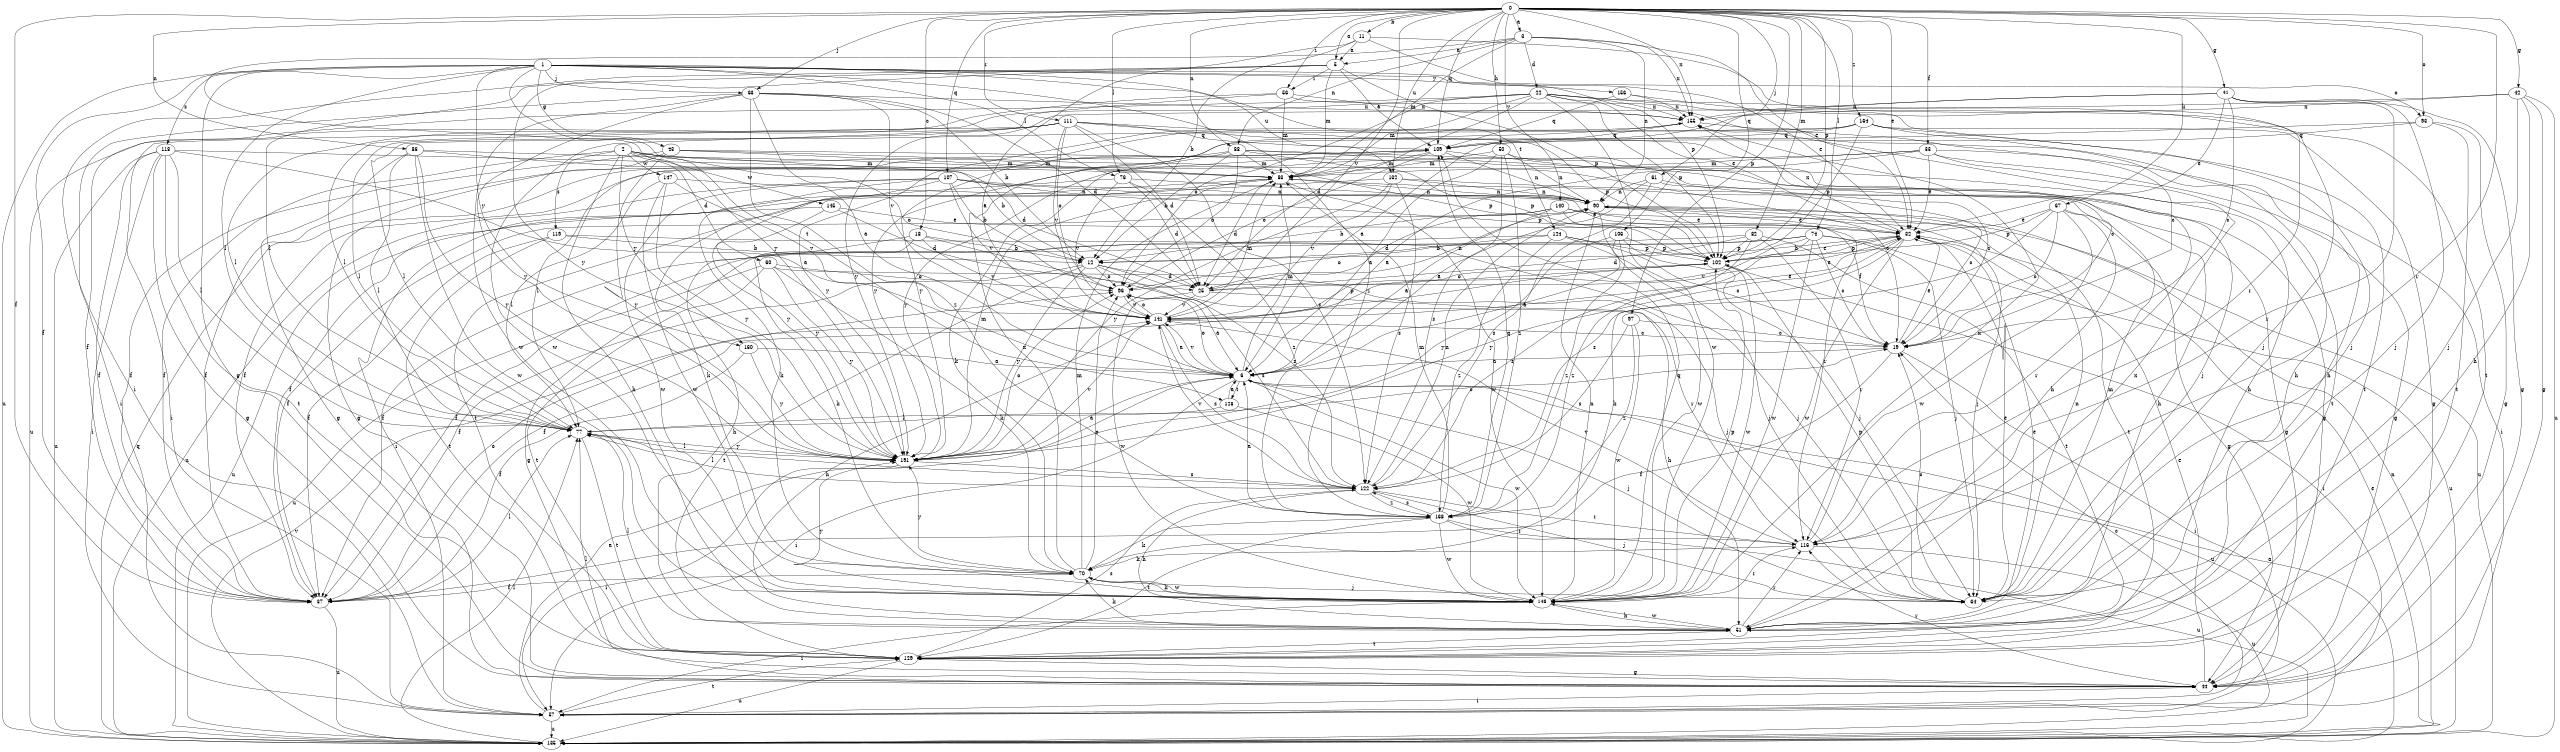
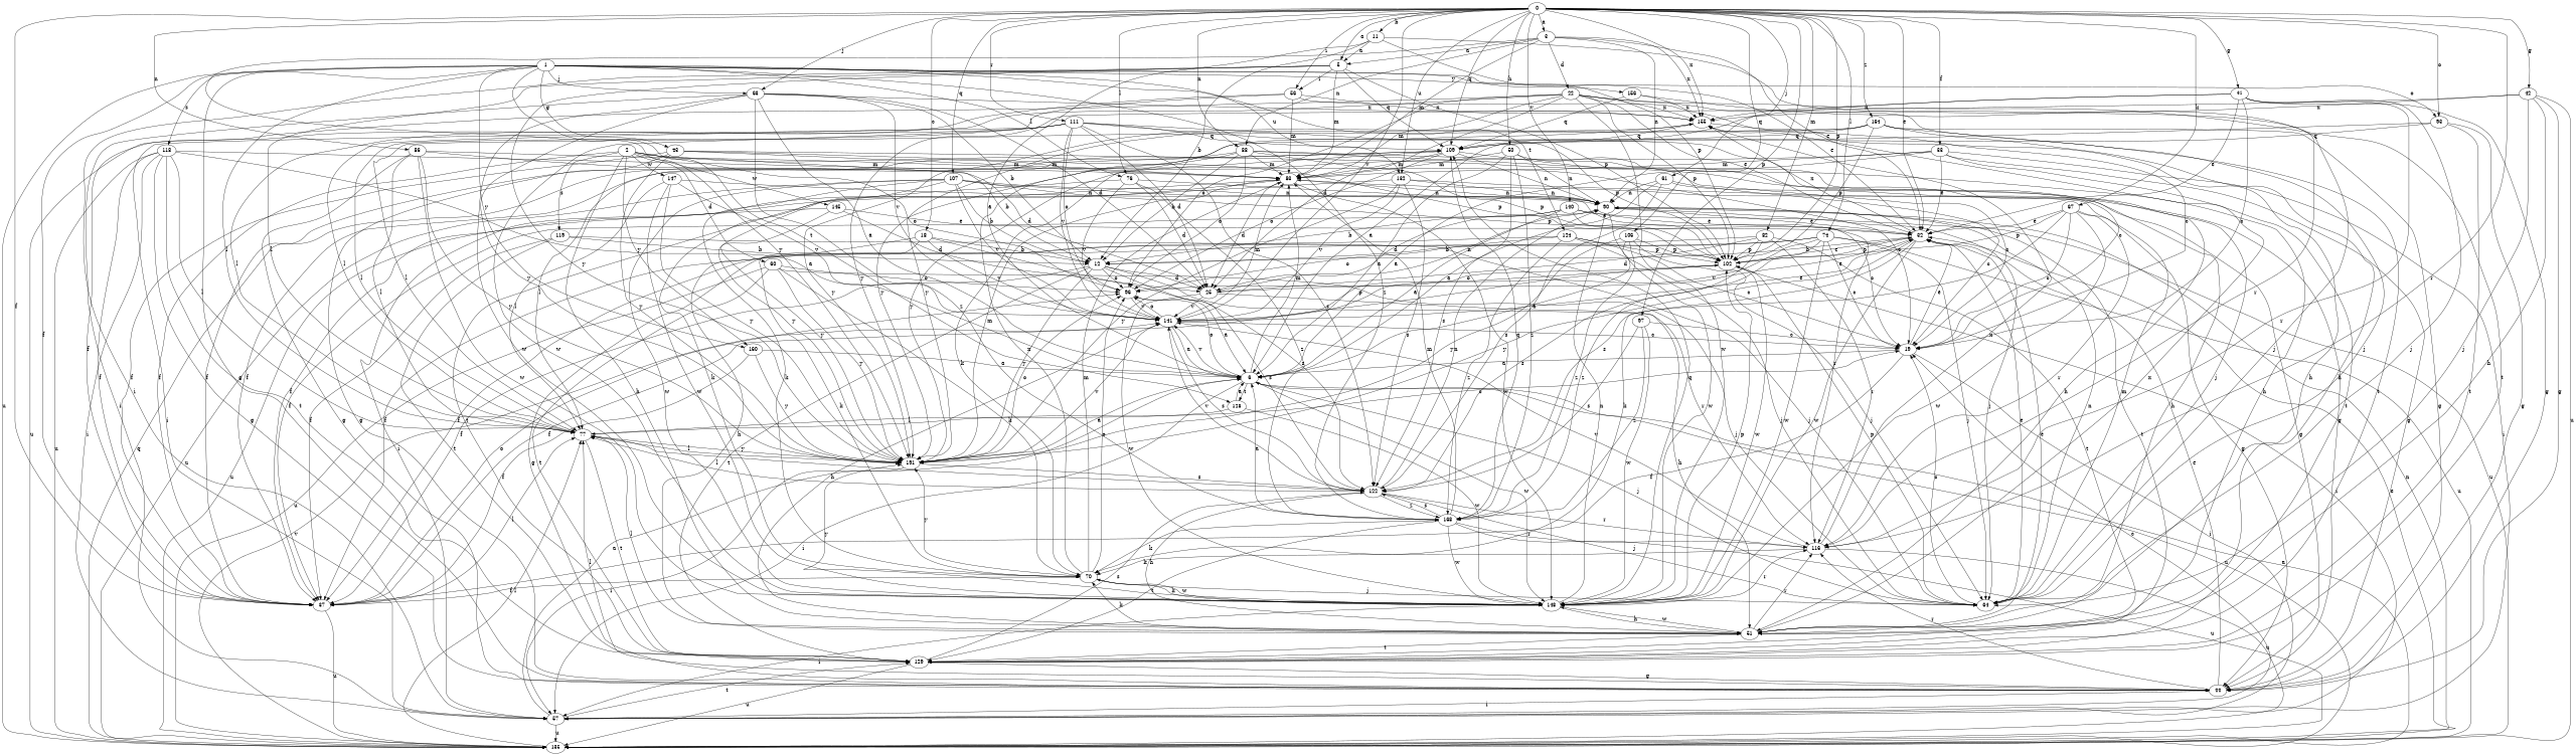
  strict digraph {
    0
    3
    5
    11
    18
    32
    33
    37
    41
    42
    50
    56
    61
    63
    67
    74
    76
    82
    86
    88
    93
    97
    102
    106
    107
    109
    111
    116
    132
    140
    141
    155
    164
    22
    83
    90
    n37 [label=191]
    77
    57
    12
    6
    51
    122
    70
    148
    44
    129
    135
    96
    19
    64
    168
    25
    1
    43
    118
    124
    128
    156
    160
    2
    n62 [label=60]
    119
    145
    147
    0 -> 3 [label=a]
    0 -> 5 [label=a]
    0 -> 11 [label=b]
    0 -> 18 [label=c]
    0 -> 32 [label=e]
    0 -> 33 [label=f]
    0 -> 37 [label=f]
    0 -> 41 [label=g]
    0 -> 42 [label=g]
    0 -> 50 [label=h]
    0 -> 56 [label=i]
    0 -> 61 [label=j]
    0 -> 63 [label=j]
    0 -> 67 [label=k]
    0 -> 74 [label=l]
    0 -> 76 [label=l]
    0 -> 82 [label=m]
    0 -> 86 [label=n]
    0 -> 88 [label=n]
    0 -> 93 [label=o]
    0 -> 97 [label=p]
    0 -> 102 [label=p]
    0 -> 106 [label=q]
    0 -> 107 [label=q]
    0 -> 109 [label=q]
    0 -> 111 [label=r]
    0 -> 116 [label=r]
    0 -> 132 [label=u]
    0 -> 140 [label=v]
    0 -> 141 [label=v]
    0 -> 155 [label=x]
    0 -> 164 [label=z]
    3 -> 5 [label=a]
    3 -> 32 [label=e]
    3 -> 88 [label=n]
    3 -> 155 [label=x]
    3 -> 22 [label=d]
    3 -> 83 [label=m]
    3 -> 90 [label=n]
    3 -> n37 [label=y]
    5 -> 56 [label=i]
    5 -> 102 [label=p]
-   5 -> 109 [label=a]
+   5 -> 109 [label=q]
    5 -> 83 [label=m]
    5 -> n37 [label=y]
    5 -> 77 [label=l]
    5 -> 57 [label=i]
    11 -> 5 [label=a]
    11 -> 102 [label=p]
    11 -> 116 [label=r]
    11 -> 12 [label=b]
    11 -> 6 [label=a]
    18 -> 141 [label=v]
    18 -> 12 [label=b]
    18 -> 51 [label=h]
    18 -> 122 [label=s]
    18 -> 70 [label=k]
    32 -> 102 [label=p]
    32 -> 155 [label=x]
    32 -> n37 [label=y]
    32 -> 12 [label=b]
    32 -> 70 [label=k]
    32 -> 148 [label=w]
    33 -> 32 [label=e]
    33 -> 37 [label=f]
    33 -> 83 [label=m]
    33 -> 57 [label=i]
    33 -> 6 [label=a]
    33 -> 44 [label=g]
    33 -> 129 [label=t]
    37 -> 77 [label=l]
    37 -> 135 [label=u]
    37 -> 96 [label=o]
    41 -> 32 [label=e]
    41 -> 116 [label=r]
    41 -> 155 [label=x]
    41 -> 6 [label=a]
    41 -> 44 [label=g]
    41 -> 19 [label=c]
    41 -> 64 [label=j]
    42 -> 155 [label=x]
    42 -> n37 [label=y]
    42 -> 51 [label=h]
    42 -> 44 [label=g]
    42 -> 135 [label=u]
    42 -> 64 [label=j]
    50 -> 83 [label=m]
    50 -> 90 [label=n]
    50 -> 6 [label=a]
    50 -> 51 [label=h]
    50 -> 122 [label=s]
    50 -> 168 [label=z]
    56 -> 155 [label=x]
    56 -> 83 [label=m]
    56 -> 77 [label=l]
    56 -> 148 [label=w]
    56 -> 19 [label=c]
    61 -> 90 [label=n]
    61 -> 6 [label=a]
    61 -> 51 [label=h]
    61 -> 122 [label=s]
    61 -> 19 [label=c]
    63 -> 141 [label=v]
    63 -> 155 [label=x]
    63 -> n37 [label=y]
    63 -> 57 [label=i]
    63 -> 12 [label=b]
    63 -> 6 [label=a]
    63 -> 148 [label=w]
    63 -> 168 [label=z]
    63 -> 25 [label=d]
    67 -> 32 [label=e]
    67 -> 102 [label=p]
    67 -> 116 [label=r]
    67 -> 122 [label=s]
    67 -> 148 [label=w]
    67 -> 44 [label=g]
    67 -> 19 [label=c]
    74 -> 37 [label=f]
    74 -> 141 [label=v]
    74 -> 12 [label=b]
    74 -> 122 [label=s]
    74 -> 148 [label=w]
    74 -> 135 [label=u]
    74 -> 19 [label=c]
    74 -> 64 [label=j]
    76 -> 141 [label=v]
    76 -> 90 [label=n]
    76 -> 70 [label=k]
    76 -> 168 [label=z]
    76 -> 25 [label=d]
    82 -> 37 [label=f]
    82 -> 102 [label=p]
    82 -> 116 [label=r]
    82 -> 129 [label=t]
    82 -> 168 [label=z]
    82 -> 25 [label=d]
    86 -> 83 [label=m]
    86 -> n37 [label=y]
    86 -> 77 [label=l]
    86 -> 148 [label=w]
    86 -> 44 [label=g]
    86 -> 25 [label=d]
    88 -> 37 [label=f]
    88 -> 102 [label=p]
    88 -> 83 [label=m]
    88 -> 12 [label=b]
    88 -> 51 [label=h]
    88 -> 70 [label=k]
    88 -> 44 [label=g]
    88 -> 96 [label=o]
    93 -> 109 [label=q]
    93 -> n37 [label=y]
    93 -> 44 [label=g]
    93 -> 129 [label=t]
    97 -> 122 [label=s]
    97 -> 148 [label=w]
    97 -> 19 [label=c]
    97 -> 168 [label=z]
    102 -> 32 [label=e]
    102 -> 37 [label=f]
    102 -> 57 [label=i]
    102 -> 148 [label=w]
    102 -> 96 [label=o]
    106 -> 102 [label=p]
    106 -> n37 [label=y]
    106 -> 6 [label=a]
    106 -> 64 [label=j]
    106 -> 168 [label=z]
    107 -> 102 [label=p]
    107 -> 116 [label=r]
    107 -> 141 [label=v]
    107 -> 90 [label=n]
    107 -> n37 [label=y]
    107 -> 12 [label=b]
    107 -> 70 [label=k]
    107 -> 148 [label=w]
    107 -> 135 [label=u]
    109 -> 83 [label=m]
    109 -> 90 [label=n]
    109 -> n37 [label=y]
    109 -> 77 [label=l]
    109 -> 96 [label=o]
    109 -> 19 [label=c]
    111 -> 102 [label=p]
    111 -> 109 [label=q]
    111 -> 141 [label=v]
    111 -> 77 [label=l]
    111 -> 57 [label=i]
    111 -> 122 [label=s]
    111 -> 135 [label=u]
    111 -> 96 [label=o]
    111 -> 19 [label=c]
    111 -> 25 [label=d]
    116 -> 141 [label=v]
    116 -> 155 [label=x]
    116 -> 70 [label=k]
    116 -> 135 [label=u]
    132 -> 37 [label=f]
    132 -> 141 [label=v]
    132 -> 90 [label=n]
    132 -> n37 [label=y]
    132 -> 122 [label=s]
    132 -> 44 [label=g]
    140 -> 32 [label=e]
    140 -> 12 [label=b]
    140 -> 6 [label=a]
    140 -> 135 [label=u]
-   140 -> 19 [label=f]
+   140 -> 19 [label=c]
    140 -> 25 [label=d]
    141 -> 32 [label=e]
    141 -> 102 [label=p]
    141 -> 83 [label=m]
    141 -> 6 [label=a]
    141 -> 51 [label=h]
    141 -> 122 [label=s]
    141 -> 96 [label=o]
    141 -> 19 [label=c]
    155 -> 109 [label=q]
    155 -> n37 [label=y]
    155 -> 51 [label=h]
    164 -> 102 [label=p]
    164 -> 109 [label=q]
    164 -> n37 [label=y]
    164 -> 77 [label=l]
    164 -> 51 [label=h]
    164 -> 44 [label=g]
    164 -> 129 [label=t]
    22 -> 32 [label=e]
    22 -> 37 [label=f]
    22 -> 102 [label=p]
    22 -> 155 [label=x]
    22 -> 83 [label=m]
    22 -> 77 [label=l]
    22 -> 148 [label=w]
    22 -> 129 [label=t]
    22 -> 96 [label=o]
    22 -> 64 [label=j]
    22 -> 25 [label=d]
    83 -> 90 [label=n]
    83 -> 57 [label=i]
    83 -> 148 [label=w]
    83 -> 129 [label=t]
    83 -> 25 [label=d]
    90 -> 32 [label=e]
    90 -> 37 [label=f]
    90 -> 148 [label=w]
    90 -> 129 [label=t]
    90 -> 64 [label=j]
    n37 -> 141 [label=v]
    n37 -> 83 [label=m]
    n37 -> 77 [label=l]
    n37 -> 57 [label=i]
    n37 -> 6 [label=a]
    n37 -> 122 [label=s]
    n37 -> 96 [label=o]
    77 -> n37 [label=y]
    77 -> 122 [label=s]
    77 -> 129 [label=t]
    77 -> 19 [label=c]
    57 -> 6 [label=a]
    57 -> 129 [label=t]
    57 -> 135 [label=u]
    57 -> 19 [label=c]
    12 -> 37 [label=f]
    12 -> 116 [label=r]
    12 -> n37 [label=y]
    12 -> 122 [label=s]
    12 -> 129 [label=t]
    12 -> 96 [label=o]
    12 -> 25 [label=d]
    6 -> 141 [label=v]
    6 -> 83 [label=m]
    6 -> 57 [label=i]
    6 -> 148 [label=w]
    6 -> 135 [label=u]
    6 -> 96 [label=o]
    6 -> 64 [label=j]
    6 -> 128 [label=t]
    51 -> 32 [label=e]
    51 -> 116 [label=r]
    51 -> 155 [label=x]
    51 -> 77 [label=l]
    51 -> 70 [label=k]
    51 -> 148 [label=w]
    51 -> 129 [label=t]
    122 -> 116 [label=r]
    122 -> 141 [label=v]
    122 -> 90 [label=n]
    122 -> 77 [label=l]
    122 -> 51 [label=h]
    122 -> 64 [label=j]
    122 -> 168 [label=z]
    70 -> 37 [label=f]
    70 -> 155 [label=x]
    70 -> 83 [label=m]
    70 -> n37 [label=y]
    70 -> 148 [label=w]
    70 -> 96 [label=o]
    70 -> 64 [label=j]
    148 -> 102 [label=p]
    148 -> 109 [label=q]
    148 -> 116 [label=r]
    148 -> 90 [label=n]
    148 -> n37 [label=y]
    148 -> 57 [label=i]
    148 -> 51 [label=h]
    148 -> 70 [label=k]
    44 -> 32 [label=e]
    44 -> 116 [label=r]
    44 -> 77 [label=l]
    44 -> 57 [label=i]
    129 -> 122 [label=s]
    129 -> 44 [label=g]
    129 -> 135 [label=u]
    135 -> 32 [label=e]
    135 -> 109 [label=q]
    135 -> 141 [label=v]
    135 -> 90 [label=n]
    135 -> 77 [label=l]
    135 -> 6 [label=a]
    96 -> 141 [label=v]
    96 -> 6 [label=a]
    19 -> 32 [label=e]
    19 -> 37 [label=f]
    19 -> 57 [label=i]
    19 -> 6 [label=a]
    64 -> 32 [label=e]
    64 -> 102 [label=p]
    64 -> 83 [label=m]
    64 -> 90 [label=n]
    64 -> 19 [label=c]
    168 -> 109 [label=q]
    168 -> 116 [label=r]
    168 -> 83 [label=m]
    168 -> 6 [label=a]
    168 -> 122 [label=s]
    168 -> 70 [label=k]
    168 -> 148 [label=w]
    168 -> 129 [label=t]
    168 -> 135 [label=u]
    25 -> 32 [label=e]
    25 -> 141 [label=v]
    25 -> 90 [label=n]
    25 -> 51 [label=h]
    25 -> 148 [label=w]
    1 -> 32 [label=e]
    1 -> 37 [label=f]
    1 -> 63 [label=j]
    1 -> 76 [label=l]
    1 -> 93 [label=o]
    1 -> 132 [label=u]
    1 -> 77 [label=l]
    1 -> 44 [label=g]
    1 -> 135 [label=u]
    1 -> 168 [label=z]
    1 -> 43 [label=g]
    1 -> 118 [label=s]
    1 -> 124 [label=t]
    1 -> 128 [label=t]
    1 -> 156 [label=y]
    1 -> 160 [label=y]
    43 -> 37 [label=f]
    43 -> 102 [label=p]
    43 -> 83 [label=m]
    43 -> n37 [label=y]
    43 -> 44 [label=g]
    43 -> 64 [label=j]
    118 -> 37 [label=f]
    118 -> 83 [label=m]
    118 -> 77 [label=l]
    118 -> 57 [label=i]
    118 -> 6 [label=a]
    118 -> 44 [label=g]
    118 -> 129 [label=t]
    118 -> 135 [label=u]
    124 -> 102 [label=p]
    124 -> 44 [label=g]
    124 -> 96 [label=o]
    124 -> 19 [label=c]
    124 -> 64 [label=j]
    124 -> 168 [label=z]
    128 -> 77 [label=l]
    128 -> 6 [label=a]
    128 -> 148 [label=w]
    156 -> 109 [label=q]
    156 -> 155 [label=x]
    156 -> 64 [label=j]
    160 -> 37 [label=f]
    160 -> n37 [label=y]
    160 -> 6 [label=a]
    2 -> 37 [label=f]
    2 -> 12 [label=b]
    2 -> 51 [label=h]
    2 -> 96 [label=o]
    2 -> 19 [label=c]
    2 -> 160 [label=y]
    2 -> n62 [label=d]
    2 -> 119 [label=s]
    2 -> 145 [label=w]
    2 -> 147 [label=w]
    n62 -> n37 [label=y]
    n62 -> 70 [label=k]
    n62 -> 129 [label=t]
    n62 -> 135 [label=u]
    n62 -> 96 [label=o]
    n62 -> 64 [label=j]
    119 -> 37 [label=f]
    119 -> 12 [label=b]
    119 -> 129 [label=t]
    119 -> 64 [label=j]
    145 -> 32 [label=e]
    145 -> n37 [label=y]
    145 -> 135 [label=u]
    145 -> 25 [label=d]
    147 -> 141 [label=v]
    147 -> 90 [label=n]
    147 -> n37 [label=y]
    147 -> 77 [label=l]
    147 -> 148 [label=w]
  }
